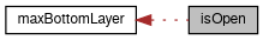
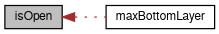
  digraph {
    rankdir=LR
    node [color=black fontname=FreeSans fontsize=10 shape=record]
    n1 [fillcolor=grey75 fontcolor=black height=0.2 label=isOpen style=filled width=0.4]
    n2 [height=0.2 label=maxBottomLayer width=0.4]
-   n2 -> n1 [color=brown dir=back fontname=FreeSans fontsize=10 labelfontname=FreeSans labelfontsize=10 style=dotted]
+   n1 -> n2 [color=brown dir=back fontname=FreeSans fontsize=10 labelfontname=FreeSans labelfontsize=10 style=dotted]
  }
